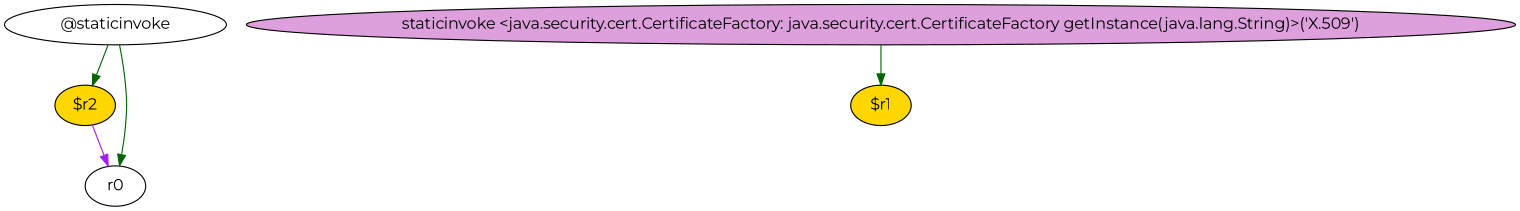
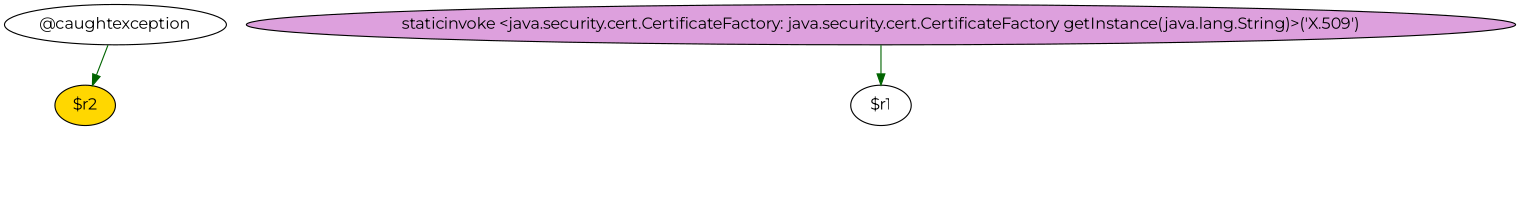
  digraph {
    fontname=Montserrat
    node [fillcolor=white fontname=Montserrat style=filled]
    edge [color=darkgreen fontname=Montserrat]
-   n1 [label="@staticinvoke"]
+   n1 [label="@caughtexception"]
    n2 [fillcolor=gold label="$r2"]
-   n3 [label=r0]
    n4 [fillcolor=plum label="staticinvoke <java.security.cert.CertificateFactory: java.security.cert.CertificateFactory getInstance(java.lang.String)>('X.509')"]
-   n5 [fillcolor=gold label="$r1"]
+   n5 [label="$r1"]
    n1 -> n2
-   n1 -> n3
-   n2 -> n3 [color=purple]
    n4 -> n5
  }
